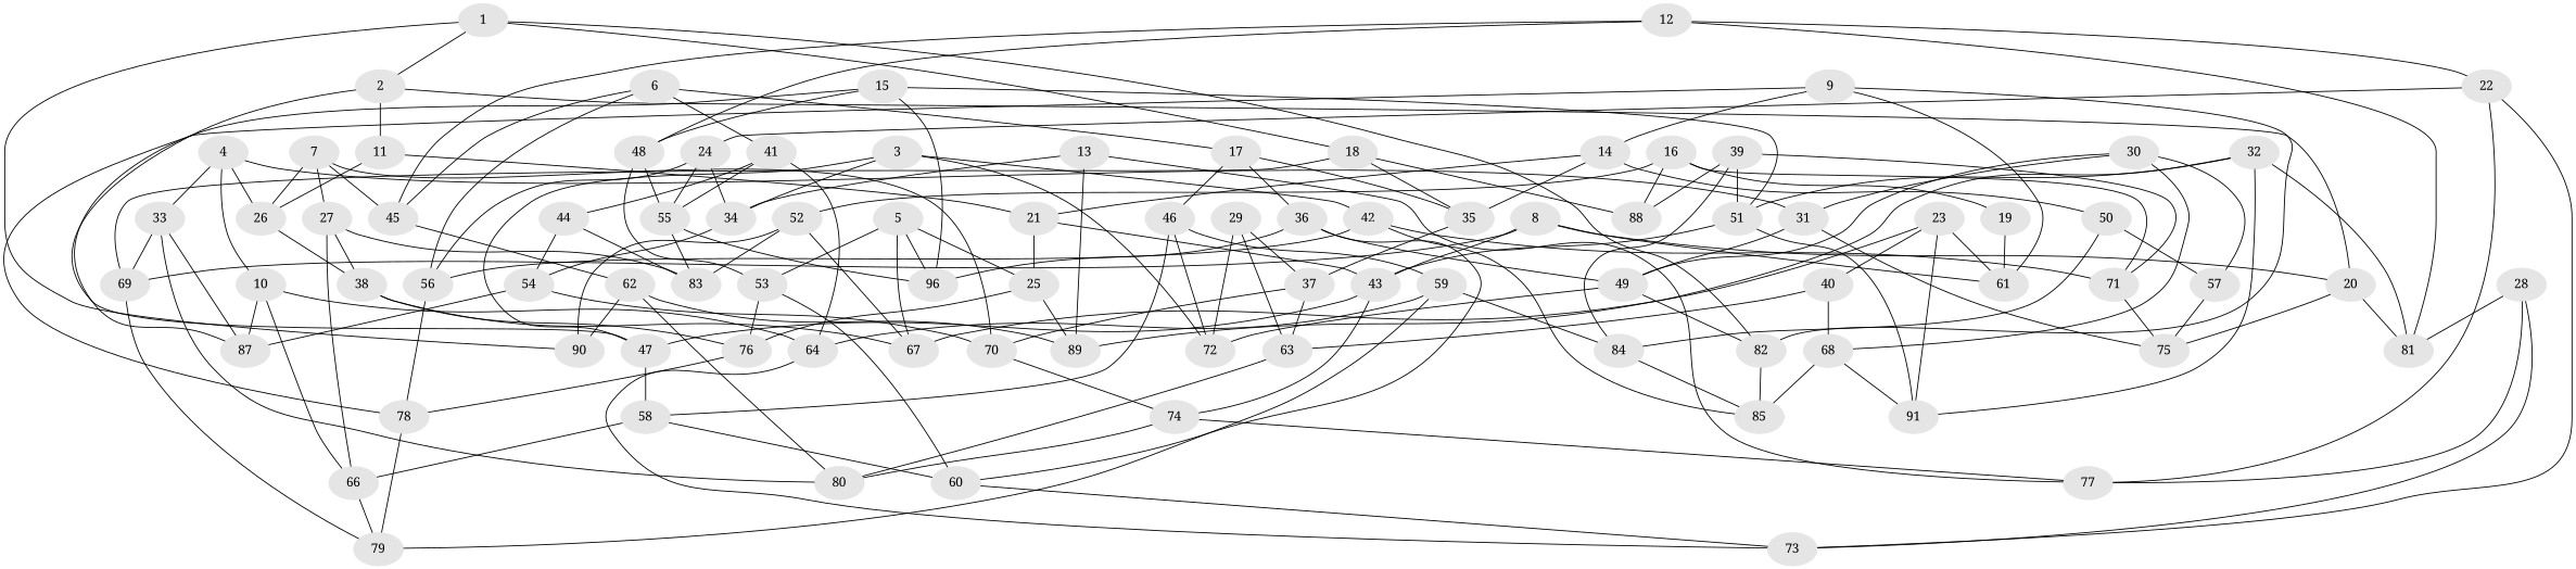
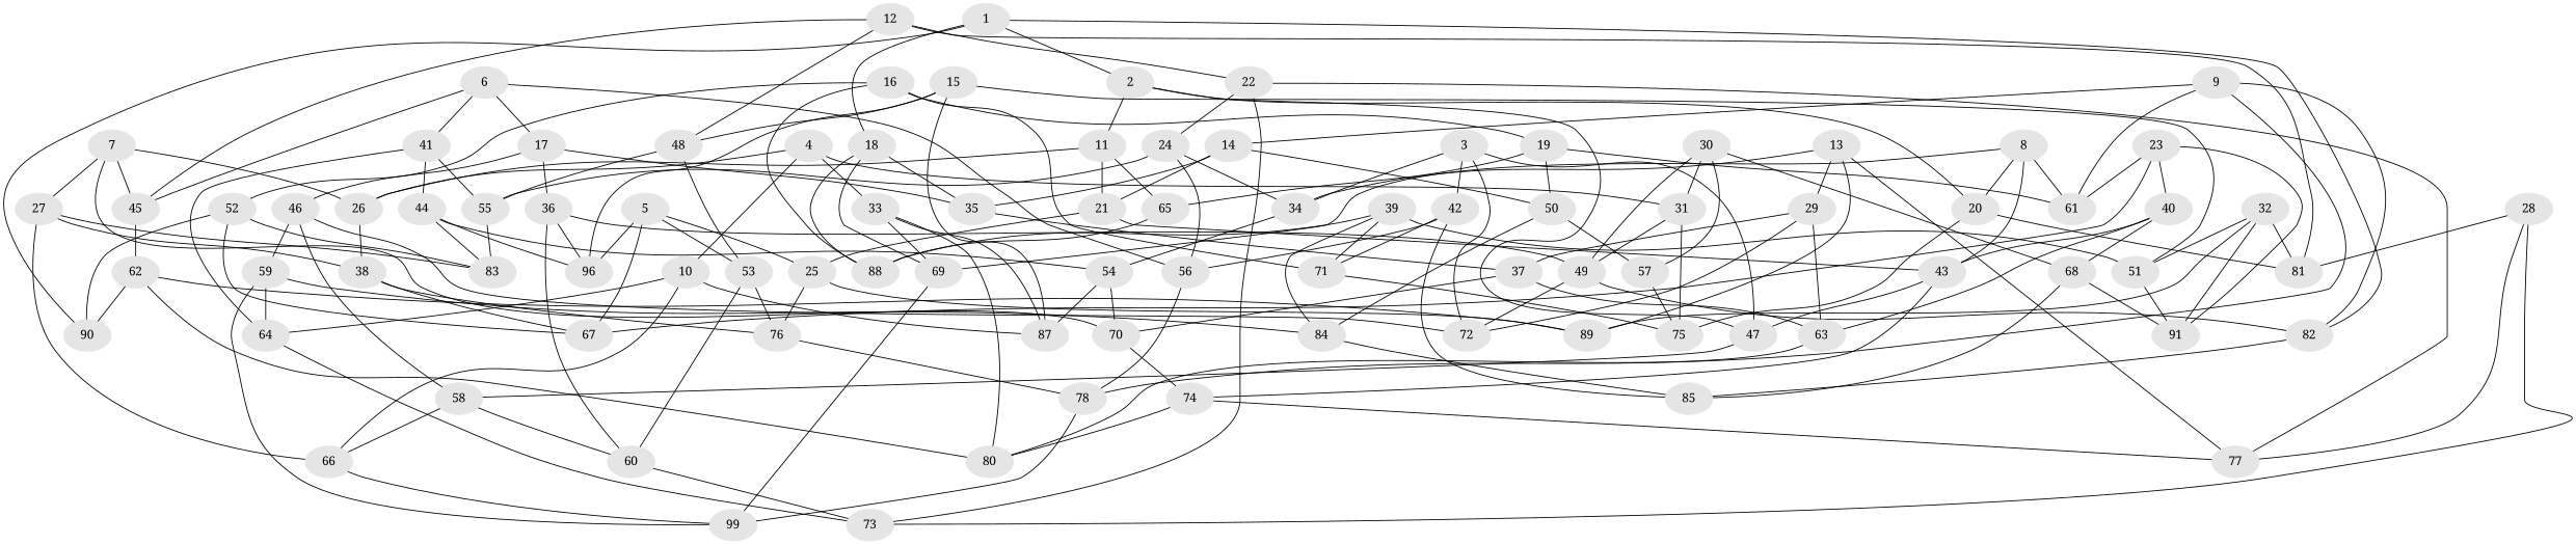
  graph {
    fontname="Noto Serif"
    node [color=gray90 fontname="Noto Serif" style=filled]
    edge [fontname="Noto Serif"]
    1
    2
    18
    82
    90
    11
    20
    47
    69
    35
    88
    85
    26
    21
+   65
    81
    75
    58
    3
    34
    42
    72
    54
    56
    71
    4
    10
    31
    33
    64
    66
    87
    38
    49
    80
    5
    25
    53
    67
    n40 [label=96]
    89
    76
    60
    6
    17
    41
    45
    36
    46
    55
    44
    62
    78
    7
    27
    70
    83
    74
    8
    43
    61
-   79
+   79 [label=99]
    9
    14
    50
    73
    12
    22
    48
    77
    24
    13
    29
    37
    63
    57
    84
    15
    51
    91
    16
    19
    52
    59
    23
    40
    68
    28
    30
    32
    39
    1 -- 2
    1 -- 18
    1 -- 82
    1 -- 90
    2 -- 11
    2 -- 20
    2 -- 47
    18 -- 69
    18 -- 35
    18 -- 88
    82 -- 85
    11 -- 26
    11 -- 21
+   11 -- 65
    20 -- 81
    20 -- 75
    47 -- 58
    69 -- 79
    35 -- 37
    26 -- 38
    21 -- 25
    21 -- 43
+   65 -- 88
    58 -- 66
    58 -- 60
    3 -- 47
    3 -- 34
    3 -- 42
    3 -- 72
    34 -- 54
    42 -- 85
    42 -- 56
    42 -- 71
    54 -- 87
    54 -- 70
    56 -- 78
    71 -- 75
    4 -- 26
    4 -- 10
    4 -- 31
    4 -- 33
    10 -- 64
    10 -- 66
    10 -- 87
    31 -- 75
    31 -- 49
    33 -- 69
    33 -- 87
    33 -- 80
    64 -- 73
    66 -- 79
    38 -- 67
    38 -- 76
    49 -- 82
    49 -- 72
    5 -- 25
    5 -- 53
    5 -- 67
    5 -- n40
    25 -- 89
    25 -- 76
    53 -- 76
    53 -- 60
    76 -- 78
    60 -- 73
    6 -- 56
    6 -- 17
    6 -- 41
    6 -- 45
    17 -- 35
    17 -- 36
    17 -- 46
    41 -- 64
    41 -- 55
    41 -- 44
    45 -- 62
    36 -- 49
    36 -- n40
    36 -- 60
    46 -- 58
    46 -- 72
    46 -- 59
    55 -- 83
    44 -- 54
-   55 -- n40
+   44 -- n40
    44 -- 83
    62 -- 90
    62 -- 80
    62 -- 89
    78 -- 79
    7 -- 26
    7 -- 45
    7 -- 27
    7 -- 70
    27 -- 66
    27 -- 38
    27 -- 83
    70 -- 74
    74 -- 80
    74 -- 77
    8 -- 20
    8 -- 69
    8 -- 43
    8 -- 61
    43 -- 47
    43 -- 74
    9 -- 82
    9 -- 78
    9 -- 61
    9 -- 14
    14 -- 35
    14 -- 21
    14 -- 50
    50 -- 57
    50 -- 84
    12 -- 81
    12 -- 45
    12 -- 22
    12 -- 48
    22 -- 73
    22 -- 77
    22 -- 24
    48 -- 53
    48 -- 55
    24 -- 34
    24 -- 56
    24 -- 55
    13 -- 34
    13 -- 89
    13 -- 77
+   13 -- 29
    29 -- 72
    29 -- 37
    29 -- 63
    37 -- 70
    37 -- 63
    63 -- 80
    57 -- 75
    84 -- 85
    15 -- 87
    15 -- n40
    15 -- 48
    15 -- 51
    51 -- 91
    16 -- 88
    16 -- 71
    16 -- 19
    16 -- 52
+   19 -- 65
    19 -- 61
+   19 -- 50
    52 -- 90
    52 -- 67
    52 -- 83
    59 -- 64
    59 -- 79
    59 -- 84
    23 -- 67
    23 -- 61
    23 -- 91
    23 -- 40
-   51 -- 43
+   40 -- 43
    40 -- 63
    40 -- 68
    68 -- 85
    68 -- 91
    28 -- 81
    28 -- 73
    28 -- 77
    30 -- 31
    30 -- 49
    30 -- 57
    30 -- 68
    32 -- 81
    32 -- 89
    32 -- 51
    32 -- 91
    39 -- 88
    39 -- 71
    39 -- 84
    39 -- 51
  }
